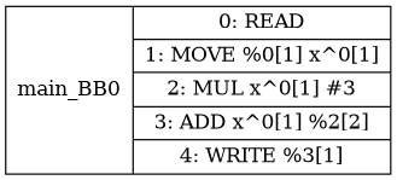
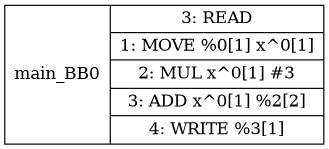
  digraph {
-   n1 [label="<b>main_BB0| {0: READ |1: MOVE %0[1] x^0[1]|2: MUL x^0[1] #3|3: ADD x^0[1] %2[2]|4: WRITE %3[1]}" shape=record]
+   n1 [label="<b>main_BB0| {3: READ |1: MOVE %0[1] x^0[1]|2: MUL x^0[1] #3|3: ADD x^0[1] %2[2]|4: WRITE %3[1]}" shape=record]
  }
